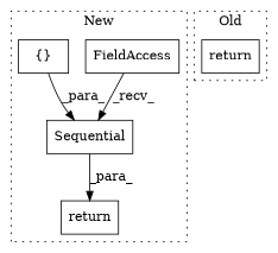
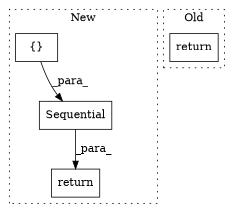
  digraph {
    node [a=41 l=7 shape=box]
    n1 [a=32 l="11,1" label=Sequential s="8599,8629"]
-   n2 [a=22 l=8 label=FieldAccess s=8590]
    n3 [a=4 l="6,2" label="{}" s="8517,8575"]
    n4 [label=return s=8583]
    n5 [label=return s=8081]
    subgraph cluster_1 {
      label=New
      style=dotted
      n1
-     n2
      n3
      n4
    }
    subgraph cluster_2 {
      label=Old
      style=dotted
      n5
    }
    n1 -> n4 [label=_para_]
-   n2 -> n1 [label=_recv_]
    n3 -> n1 [label=_para_]
  }
